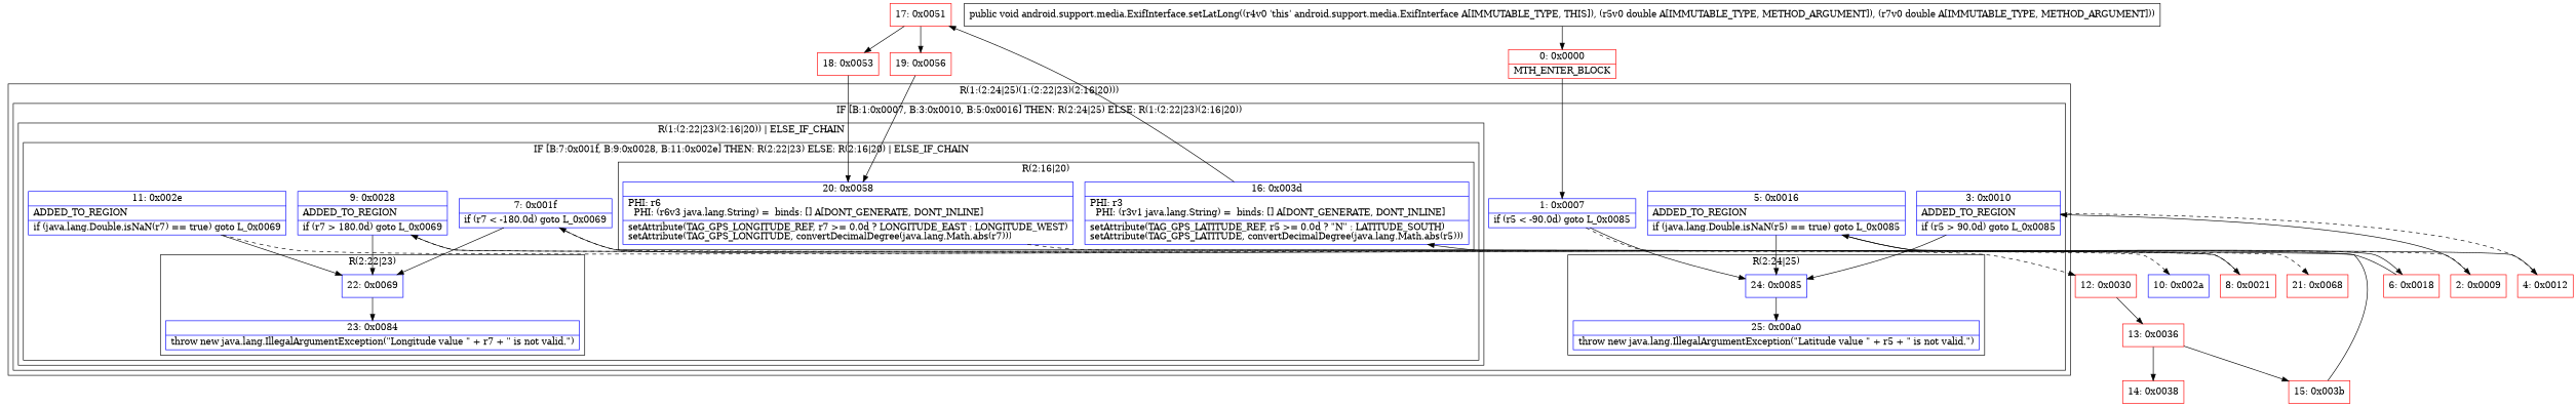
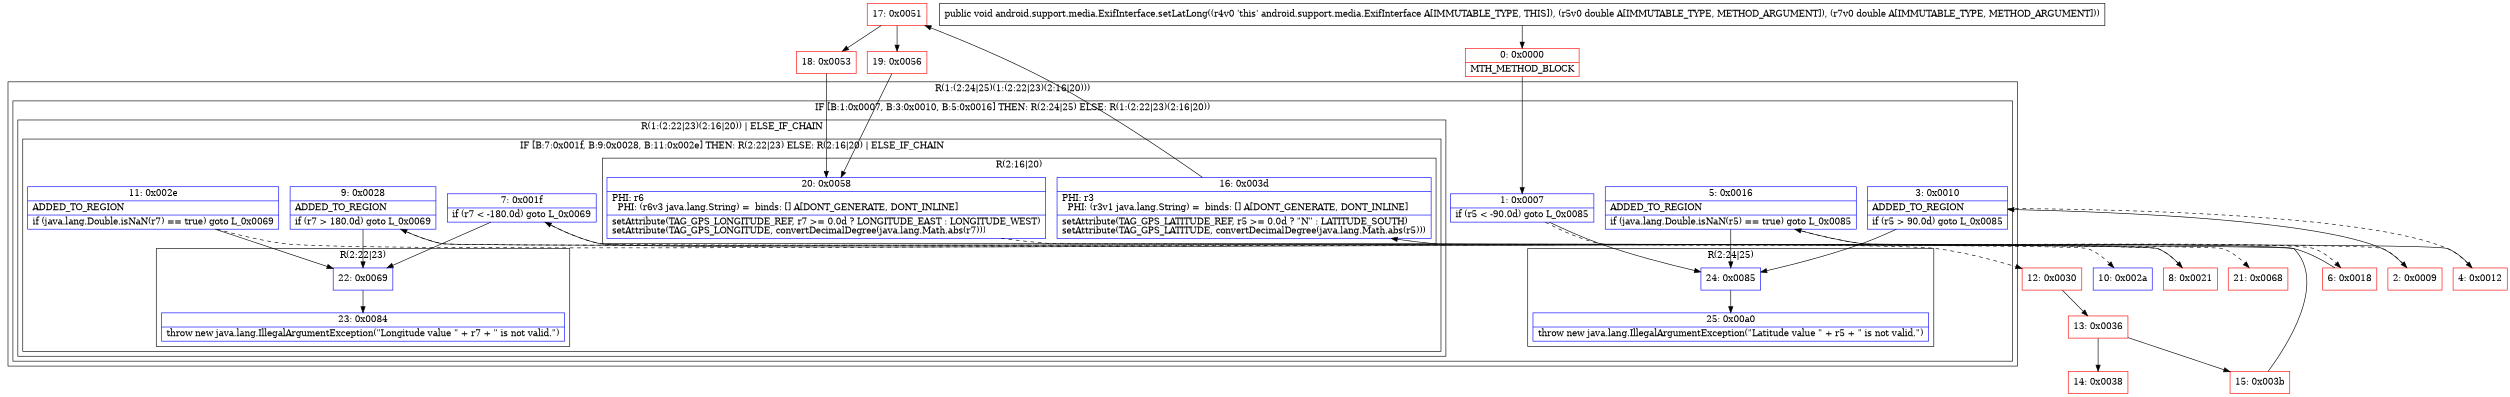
  digraph {
    node [color=blue shape=record]
    n1 [label="{24\:\ 0x0085}"]
    n2 [label="{25\:\ 0x00a0|throw new java.lang.IllegalArgumentException(\"Latitude value \" + r5 + \" is not valid.\")\l}"]
    n3 [label="{22\:\ 0x0069}"]
    n4 [label="{23\:\ 0x0084|throw new java.lang.IllegalArgumentException(\"Longitude value \" + r7 + \" is not valid.\")\l}"]
    n5 [label="{16\:\ 0x003d|PHI: r3 \l  PHI: (r3v1 java.lang.String) =  binds: [] A[DONT_GENERATE, DONT_INLINE]\l|setAttribute(TAG_GPS_LATITUDE_REF, r5 \>= 0.0d ? \"N\" : LATITUDE_SOUTH)\lsetAttribute(TAG_GPS_LATITUDE, convertDecimalDegree(java.lang.Math.abs(r5)))\l}"]
    n6 [label="{20\:\ 0x0058|PHI: r6 \l  PHI: (r6v3 java.lang.String) =  binds: [] A[DONT_GENERATE, DONT_INLINE]\l|setAttribute(TAG_GPS_LONGITUDE_REF, r7 \>= 0.0d ? LONGITUDE_EAST : LONGITUDE_WEST)\lsetAttribute(TAG_GPS_LONGITUDE, convertDecimalDegree(java.lang.Math.abs(r7)))\l}"]
    n7 [label="{7\:\ 0x001f|if (r7 \< \-180.0d) goto L_0x0069\l}"]
    n8 [label="{9\:\ 0x0028|ADDED_TO_REGION\l|if (r7 \> 180.0d) goto L_0x0069\l}"]
    n9 [label="{11\:\ 0x002e|ADDED_TO_REGION\l|if (java.lang.Double.isNaN(r7) == true) goto L_0x0069\l}"]
    n10 [label="{1\:\ 0x0007|if (r5 \< \-90.0d) goto L_0x0085\l}"]
    n11 [label="{3\:\ 0x0010|ADDED_TO_REGION\l|if (r5 \> 90.0d) goto L_0x0085\l}"]
    n12 [label="{5\:\ 0x0016|ADDED_TO_REGION\l|if (java.lang.Double.isNaN(r5) == true) goto L_0x0085\l}"]
    n13 [color=red label="{17\:\ 0x0051}"]
    n14 [color=red label="{21\:\ 0x0068}"]
    n15 [color=red label="{8\:\ 0x0021}"]
    n16 [label="{10\:\ 0x002a}"]
    n17 [color=red label="{12\:\ 0x0030}"]
    n18 [color=red label="{2\:\ 0x0009}"]
    n19 [color=red label="{4\:\ 0x0012}"]
    n20 [color=red label="{6\:\ 0x0018}"]
    n21 [color=red label="{13\:\ 0x0036}"]
    n22 [color=red label="{18\:\ 0x0053}"]
    n23 [color=red label="{19\:\ 0x0056}"]
-   n24 [color=red label="{0\:\ 0x0000|MTH_ENTER_BLOCK\l}"]
+   n24 [color=red label="{0\:\ 0x0000|MTH_METHOD_BLOCK\l}"]
    n25 [color=red label="{14\:\ 0x0038}"]
    n26 [color=red label="{15\:\ 0x003b}"]
    n27 [label="{public void android.support.media.ExifInterface.setLatLong((r4v0 'this' android.support.media.ExifInterface A[IMMUTABLE_TYPE, THIS]), (r5v0 double A[IMMUTABLE_TYPE, METHOD_ARGUMENT]), (r7v0 double A[IMMUTABLE_TYPE, METHOD_ARGUMENT])) }" color=""]
    subgraph cluster_1 {
      label="R(1:(2:24|25)(1:(2:22|23)(2:16|20)))"
      subgraph cluster_2 {
        label="IF [B:1:0x0007, B:3:0x0010, B:5:0x0016] THEN: R(2:24|25) ELSE: R(1:(2:22|23)(2:16|20))"
        n10
        n11
        n12
        subgraph cluster_3 {
          label="R(2:24|25)"
          n1
          n2
        }
        subgraph cluster_4 {
          label="R(1:(2:22|23)(2:16|20)) | ELSE_IF_CHAIN\l"
          subgraph cluster_5 {
            label="IF [B:7:0x001f, B:9:0x0028, B:11:0x002e] THEN: R(2:22|23) ELSE: R(2:16|20) | ELSE_IF_CHAIN\l"
            n7
            n8
            n9
            subgraph cluster_6 {
              label="R(2:22|23)"
              n3
              n4
            }
            subgraph cluster_7 {
              label="R(2:16|20)"
              n5
              n6
            }
          }
        }
      }
    }
    n1 -> n2
    n3 -> n4
    n5 -> n13
    n6 -> n14 [style=dashed]
    n7 -> n3
    n7 -> n15 [style=dashed]
    n8 -> n3
    n8 -> n16 [style=dashed]
    n9 -> n3
    n9 -> n17 [style=dashed]
    n10 -> n1
    n10 -> n18 [style=dashed]
    n11 -> n1
    n11 -> n19 [style=dashed]
    n12 -> n1
-   n12 -> n20 [style=solid]
+   n12 -> n20 [style=dashed]
    n13 -> n22
    n13 -> n23
    n15 -> n8
    n17 -> n21
    n18 -> n11
    n19 -> n12
    n20 -> n7
    n21 -> n25
    n21 -> n26
    n22 -> n6
    n23 -> n6
    n24 -> n10
    n26 -> n5
    n27 -> n24
  }
